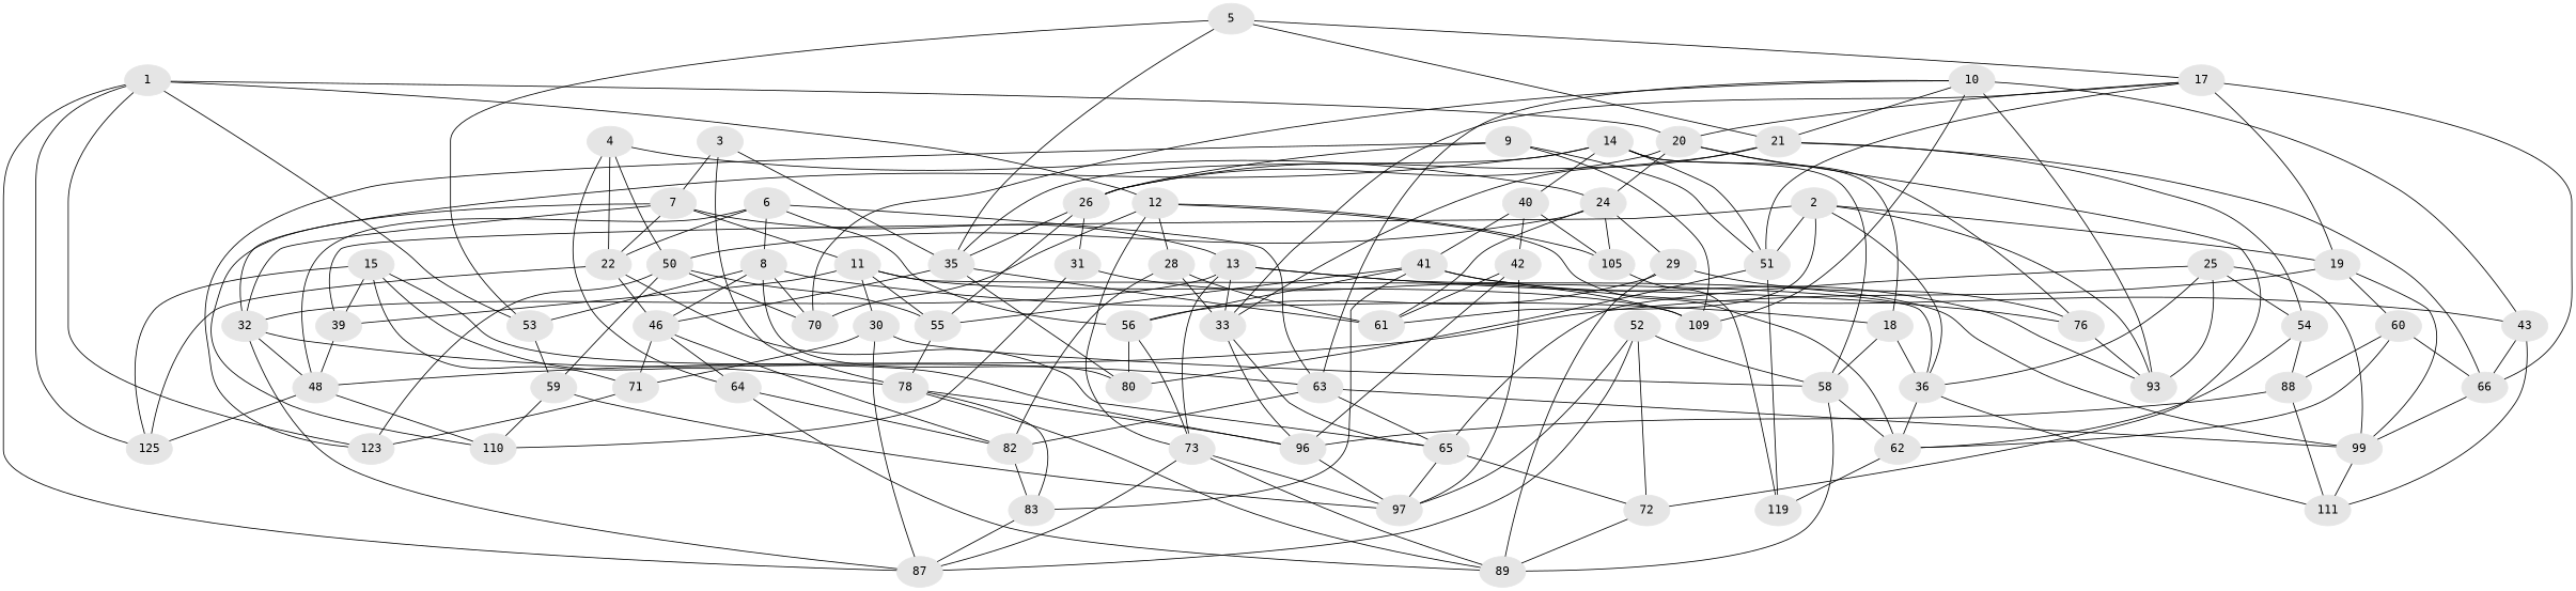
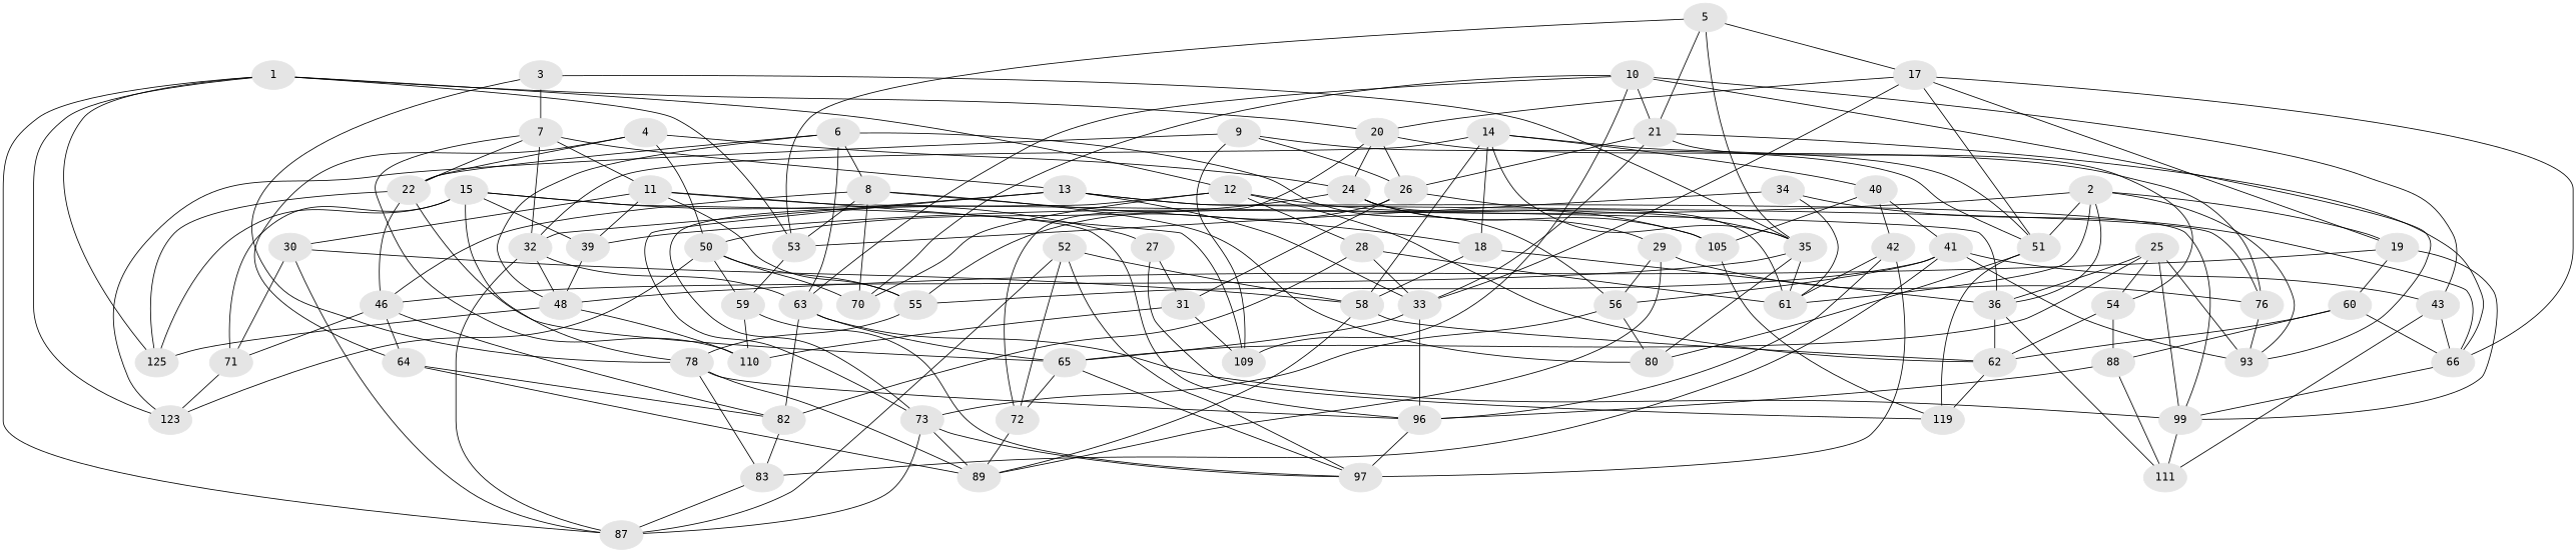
  graph {
    fontname="DejaVu Sans Mono"
    node [color=gray90 fontname="DejaVu Sans Mono" style=filled]
    edge [fontname="DejaVu Sans Mono"]
    1 [super="+38"]
    12 [super="+100"]
    20 [super="+47"]
    53 [super="+112"]
    87 [super="+121"]
    123
    125
    70
    28 [super="+120"]
    62 [super="+116"]
    73 [super="+122"]
    105
    24 [super="+37"]
    26 [super="+92"]
    76
    72
    59
    2 [super="+103"]
    19
    36 [super="+90"]
    39
    51 [super="+75"]
    61 [super="+67"]
    93 [super="+95"]
    48 [super="+74"]
    99 [super="+118"]
    60
    111
    80
    119
    7 [super="+98"]
    22 [super="+23"]
    11 [super="+44"]
    13 [super="+124"]
    32 [super="+69"]
    110
    3
    35 [super="+106"]
    78 [super="+126"]
    n40 [label=46 super="+91"]
    96 [super="+108"]
    89 [super="+117"]
    83
    65 [super="+114"]
    4
    50 [super="+101"]
    64
    29
    55 [super="+57"]
    82 [super="+85"]
    17 [super="+77"]
    33 [super="+104"]
    66 [super="+84"]
    5
    21 [super="+102"]
    54
    6 [super="+94"]
    8 [super="+86"]
    56 [super="+113"]
    63 [super="+115"]
    18
    109
    30
    58 [super="+68"]
    71
    31
    9
    10 [super="+46"]
    43
    97 [super="+107"]
    14 [super="+81"]
    40
    41 [super="+49"]
    42
    15 [super="+16"]
+   27
    88
    25 [super="+79"]
+   34
    52
    1 -- 12
    1 -- 20
    1 -- 53
    1 -- 87
    1 -- 123
    1 -- 125
    12 -- 70
    12 -- 28
    12 -- 62
    12 -- 73
    12 -- 105
    20 -- 24
    20 -- 26
    20 -- 76
    20 -- 72
    53 -- 59
    28 -- 61
    28 -- 82 [weight=2]
    28 -- 33
    62 -- 119
    73 -- 87
    73 -- 89
    73 -- 97
    105 -- 119
    24 -- 105
    24 -- 61
    24 -- 50
    24 -- 29
    26 -- 35
    26 -- 55
    26 -- 31
    76 -- 93
    72 -- 89
    59 -- 110
    59 -- 97
    2 -- 19
    2 -- 36
    2 -- 39
    2 -- 51
    2 -- 61
    2 -- 93
    19 -- 48
    19 -- 99
    19 -- 60
    36 -- 62
    36 -- 111
    39 -- 48
    51 -- 80
    51 -- 119
    48 -- 125
    48 -- 110
    99 -- 111
    60 -- 62
    60 -- 66
    60 -- 88
    7 -- 22
    7 -- 11
    7 -- 13
    7 -- 32
    7 -- 110
    22 -- 125
    22 -- n40
    22 -- 65
    11 -- 36
    11 -- 39
    11 -- 55
    11 -- 109
    11 -- 30
    13 -- 73
    13 -- 76
    13 -- 99
    13 -- 32
    13 -- 33
    32 -- 87
    32 -- 48
    32 -- 63
    3 -- 7
    3 -- 35
    3 -- 78
    35 -- 61
    35 -- 80
    35 -- n40
    78 -- 96
    78 -- 89
    78 -- 83
    n40 -- 64
    n40 -- 82
    n40 -- 71
    96 -- 97
    83 -- 87
    65 -- 72
    65 -- 97
    4 -- 24
    4 -- 22
    4 -- 50
    4 -- 64
    50 -- 123
    50 -- 70
    50 -- 59
    50 -- 55
    64 -- 89
    64 -- 82
    29 -- 76
    29 -- 89
    29 -- 56
    55 -- 78
    82 -- 83
    17 -- 20
    17 -- 19
    17 -- 51
    17 -- 33
    17 -- 66
    33 -- 96
    33 -- 65
    66 -- 99
    5 -- 53
    5 -- 35
    5 -- 17
    5 -- 21
    21 -- 26
    21 -- 33
    21 -- 66
    21 -- 54
    54 -- 62
    54 -- 88
    6 -- 48
    6 -- 22
    6 -- 8
    6 -- 56 [weight=2]
    6 -- 63
    8 -- 53
    8 -- 70
    8 -- 80
    8 -- n40
    8 -- 18
    56 -- 73
    56 -- 80
    63 -- 99
    63 -- 65
    63 -- 82
    18 -- 36
    18 -- 58
    30 -- 87
    30 -- 58
    30 -- 71
    58 -- 62
    58 -- 89
    71 -- 123
    31 -- 110
    31 -- 109
    9 -- 123
    9 -- 26
    9 -- 51
    9 -- 109
    10 -- 70
    10 -- 93
    10 -- 21
    10 -- 63
    10 -- 109
    10 -- 43
    43 -- 111
    43 -- 66
    14 -- 51
    14 -- 32
    14 -- 35
    14 -- 18
    14 -- 58
    14 -- 40
    40 -- 105
    40 -- 41
    40 -- 42
    41 -- 93
    41 -- 83
    41 -- 55
    41 -- 56
    41 -- 43
    42 -- 61
    42 -- 96
    42 -- 97
    15 -- 125
    15 -- 39
    15 -- 78
    15 -- 96
    15 -- 71
+   15 -- 27
+   27 -- 119
+   27 -- 31
    88 -- 111
    88 -- 96
    25 -- 36
    25 -- 93 [weight=2]
    25 -- 99
    25 -- 65
    25 -- 54
+   34 -- 53 [weight=2]
+   34 -- 61
+   34 -- 66
    52 -- 87
    52 -- 72
    52 -- 58
    52 -- 97
  }
